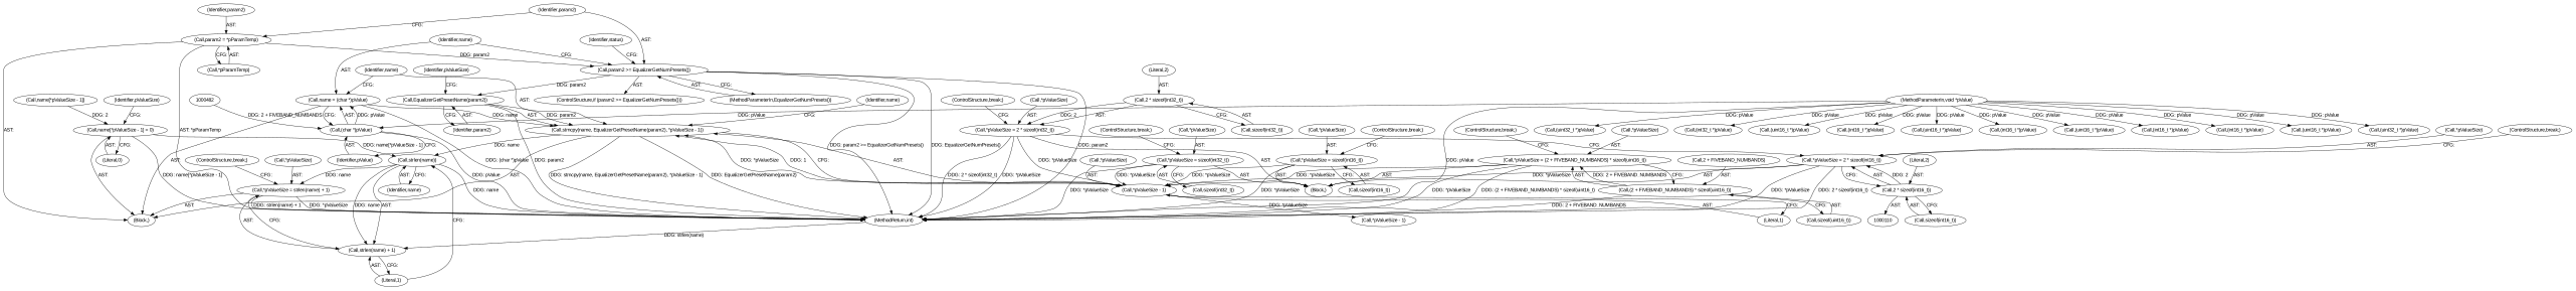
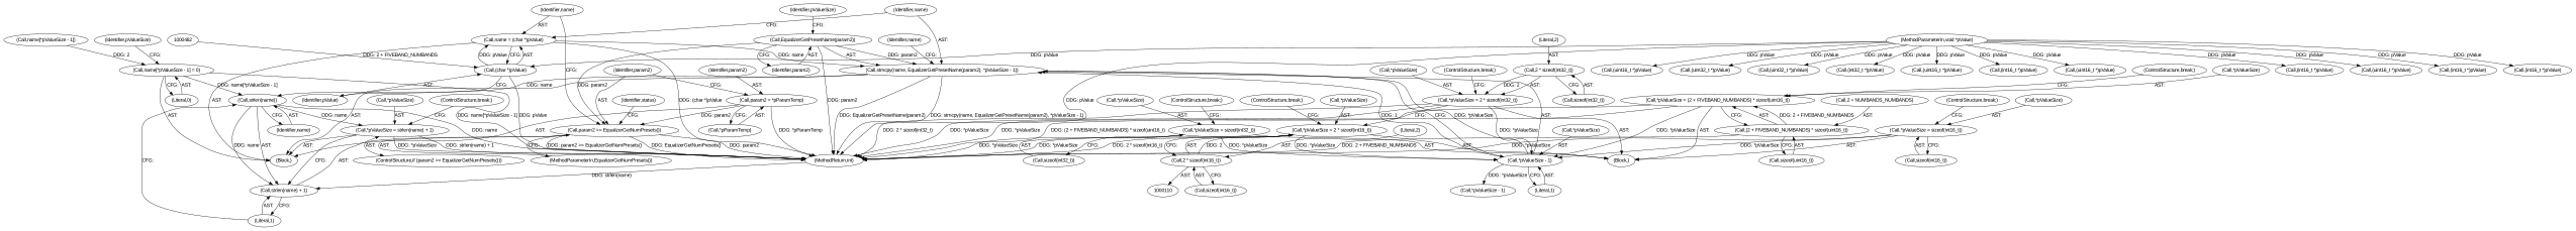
  digraph {
    fontname="Liberation Sans"
    node [fontname="Liberation Sans"]
    edge [fontname="Liberation Sans"]
    n1 [label="(Call,strlen(name))"]
    n2 [label="(Call,*pValueSize = strlen(name) + 1)"]
    n3 [label="(Call,strlen(name) + 1)"]
    n4 [label="(MethodReturn,int)"]
    n5 [label="(Identifier,name)"]
    n6 [label="(Block,)"]
    n7 [label="(Literal,1)"]
    n8 [label="(Call,name[*pValueSize - 1] = 0)"]
    n9 [label="(Literal,0)"]
    n10 [label="(Call,strncpy(name, EqualizerGetPresetName(param2), *pValueSize - 1))"]
    n11 [label="(Call,*pValueSize - 1)"]
    n12 [label="(Literal,1)"]
    n13 [label="(Call,*pValueSize - 1)"]
    n14 [label="(Call,name = (char *)pValue)"]
    n15 [label="(Call,(char *)pValue)"]
    n16 [label="(Identifier,pValue)"]
    n17 [label="(MethodParameterIn,void *pValue)"]
    n18 [label="(Call,(int32_t *)pValue)"]
    n19 [label="(Call,(uint16_t *)pValue)"]
    n20 [label="(Call,(int16_t *)pValue)"]
    n21 [label="(Call,(uint16_t *)pValue)"]
    n22 [label="(Call,(int16_t *)pValue)"]
    n23 [label="(Call,(uint16_t *)pValue)"]
    n24 [label="(Call,(int16_t *)pValue)"]
    n25 [label="(Call,(int16_t *)pValue)"]
    n26 [label="(Call,(uint16_t *)pValue)"]
    n27 [label="(Call,(uint32_t *)pValue)"]
    n28 [label="(Call,(uint32_t *)pValue)"]
    n29 [label="(Call,EqualizerGetPresetName(param2))"]
    n30 [label="(Identifier,param2)"]
    n31 [label="(Call,param2 >= EqualizerGetNumPresets())"]
    n32 [label="(ControlStructure,if (param2 >= EqualizerGetNumPresets()))"]
    n33 [label="(MethodParameterIn,EqualizerGetNumPresets())"]
    n34 [label="(Call,param2 = *pParamTemp)"]
    n35 [label="(Call,*pParamTemp)"]
    n36 [label="(Call,*pValueSize = (2 + FIVEBAND_NUMBANDS) * sizeof(uint16_t))"]
    n37 [label="(Call,(2 + FIVEBAND_NUMBANDS) * sizeof(uint16_t))"]
    n38 [label="(Block,)"]
    n39 [label="(Call,sizeof(uint16_t))"]
    n40 [label="(Call,*pValueSize = 2 * sizeof(int32_t))"]
    n41 [label="(Call,*pValueSize = 2 * sizeof(int16_t))"]
    n42 [label="(Call,2 * sizeof(int32_t))"]
    n43 [label="(Call,sizeof(int32_t))"]
    n44 [label="(Call,2 * sizeof(int16_t))"]
    1000110
    n46 [label="(Call,sizeof(int16_t))"]
    n47 [label="(Call,*pValueSize = sizeof(int32_t))"]
    n48 [label="(Call,sizeof(int32_t))"]
    n49 [label="(Call,*pValueSize = sizeof(int16_t))"]
    n50 [label="(Call,sizeof(int16_t))"]
    n51 [label="(Identifier,pValueSize)"]
    n52 [label="(ControlStructure,break;)"]
    n53 [label="(Call,*pValueSize)"]
    n54 [label="(Identifier,status)"]
    n55 [label="(ControlStructure,break;)"]
    n56 [label="(Call,*pValueSize)"]
    n57 [label="(Call,name[*pValueSize - 1])"]
    n58 [label="(Identifier,param2)"]
    n59 [label="(Identifier,name)"]
    n60 [label="(ControlStructure,break;)"]
    n61 [label="(ControlStructure,break;)"]
    n62 [label="(Identifier,param2)"]
    n63 [label="(Call,*pValueSize)"]
    n64 [label="(Identifier,name)"]
    n65 [label="(ControlStructure,break;)"]
    n66 [label="(ControlStructure,break;)"]
    n67 [label="(Identifier,name)"]
    n68 [label="(Literal,2)"]
    n69 [label="(Call,*pValueSize)"]
-   n70 [label="(Call,2 + FIVEBAND_NUMBANDS)"]
+   n70 [label="(Call,2 + NUMBANDS_NUMBANDS)"]
    n71 [label="(Literal,2)"]
    n72 [label="(Call,*pValueSize)"]
    n73 [label="(Call,*pValueSize)"]
    n74 [label="(Call,*pValueSize)"]
    n75 [label="(Identifier,pValueSize)"]
    1000482
    n1 -> n2 [label="DDG: name"]
    n1 -> n3 [label="AST: "]
    n1 -> n3 [label="DDG: name"]
    n1 -> n4 [label="DDG: name"]
    n1 -> n5 [label="CFG: "]
    n2 -> n3 [label="CFG: "]
    n2 -> n4 [label="DDG: strlen(name) + 1"]
    n2 -> n4 [label="DDG: *pValueSize"]
    n2 -> n6 [label="AST: "]
    n3 -> n2 [label="AST: "]
    n3 -> n7 [label="CFG: "]
    n4 -> n3 [label="DDG: strlen(name)"]
    n5 -> n1 [label="AST: "]
    n7 -> n1 [label="CFG: "]
    n7 -> n3 [label="AST: "]
    n8 -> n1 [label="DDG: name[*pValueSize - 1]"]
    n8 -> n4 [label="DDG: name[*pValueSize - 1]"]
    n8 -> n6 [label="AST: "]
    n8 -> n9 [label="CFG: "]
    n9 -> n8 [label="AST: "]
    n10 -> n1 [label="DDG: name"]
    n10 -> n4 [label="DDG: EqualizerGetPresetName(param2)"]
    n10 -> n4 [label="DDG: strncpy(name, EqualizerGetPresetName(param2), *pValueSize - 1)"]
    n10 -> n6 [label="AST: "]
    n10 -> n11 [label="CFG: "]
    n11 -> n10 [label="AST: "]
    n11 -> n10 [label="DDG: *pValueSize"]
    n11 -> n10 [label="DDG: 1"]
    n11 -> n12 [label="CFG: "]
    n11 -> n13 [label="DDG: *pValueSize"]
    n12 -> n11 [label="AST: "]
    n14 -> n4 [label="DDG: (char *)pValue"]
    n14 -> n6 [label="AST: "]
    n14 -> n10 [label="DDG: name"]
    n14 -> n15 [label="CFG: "]
    n15 -> n4 [label="DDG: pValue"]
    n15 -> n14 [label="AST: "]
    n15 -> n14 [label="DDG: pValue"]
    n15 -> n16 [label="CFG: "]
    n16 -> n15 [label="AST: "]
    n17 -> n4 [label="DDG: pValue"]
    n17 -> n15 [label="DDG: pValue"]
    n17 -> n18 [label="DDG: pValue"]
    n17 -> n19 [label="DDG: pValue"]
    n17 -> n20 [label="DDG: pValue"]
    n17 -> n21 [label="DDG: pValue"]
    n17 -> n22 [label="DDG: pValue"]
    n17 -> n23 [label="DDG: pValue"]
    n17 -> n24 [label="DDG: pValue"]
    n17 -> n25 [label="DDG: pValue"]
    n17 -> n26 [label="DDG: pValue"]
    n17 -> n27 [label="DDG: pValue"]
    n17 -> n28 [label="DDG: pValue"]
    n29 -> n4 [label="DDG: param2"]
    n29 -> n10 [label="AST: "]
    n29 -> n10 [label="DDG: param2"]
    n29 -> n30 [label="CFG: "]
    n30 -> n29 [label="AST: "]
    n31 -> n4 [label="DDG: EqualizerGetNumPresets()"]
    n31 -> n4 [label="DDG: param2"]
    n31 -> n4 [label="DDG: param2 >= EqualizerGetNumPresets()"]
-   n31 -> n29 [label="DDG: param2"]
+   n29 -> n31 [label="DDG: param2"]
    n31 -> n32 [label="AST: "]
    n31 -> n33 [label="CFG: "]
    n33 -> n31 [label="AST: "]
-   n34 -> n4 [label="AST: *pParamTemp"]
+   n34 -> n4 [label="DDG: *pParamTemp"]
    n34 -> n6 [label="AST: "]
    n34 -> n31 [label="DDG: param2"]
    n34 -> n35 [label="CFG: "]
    n35 -> n34 [label="AST: "]
    n36 -> n4 [label="DDG: *pValueSize"]
    n36 -> n4 [label="DDG: (2 + FIVEBAND_NUMBANDS) * sizeof(uint16_t)"]
    n36 -> n11 [label="DDG: *pValueSize"]
    n36 -> n37 [label="CFG: "]
    n36 -> n38 [label="AST: "]
    n37 -> n4 [label="DDG: 2 + FIVEBAND_NUMBANDS"]
    n37 -> n36 [label="AST: "]
    n37 -> n36 [label="DDG: 2 + FIVEBAND_NUMBANDS"]
    n37 -> n39 [label="CFG: "]
    n39 -> n37 [label="AST: "]
    n40 -> n4 [label="DDG: *pValueSize"]
    n40 -> n4 [label="DDG: 2 * sizeof(int32_t)"]
    n40 -> n11 [label="DDG: *pValueSize"]
    n40 -> n38 [label="AST: "]
    n40 -> n41 [label="CFG: "]
    n41 -> n4 [label="DDG: 2 * sizeof(int16_t)"]
    n41 -> n4 [label="DDG: *pValueSize"]
    n41 -> n11 [label="DDG: *pValueSize"]
    n41 -> n38 [label="AST: "]
    n41 -> n44 [label="CFG: "]
    n42 -> n40 [label="AST: "]
    n42 -> n40 [label="DDG: 2"]
    n42 -> n43 [label="CFG: "]
    n43 -> n42 [label="AST: "]
    n44 -> n41 [label="AST: "]
    n44 -> n41 [label="DDG: 2"]
    n44 -> 1000110 [label="AST: "]
    n44 -> n46 [label="CFG: "]
    n46 -> n44 [label="AST: "]
    n47 -> n4 [label="DDG: *pValueSize"]
    n47 -> n11 [label="DDG: *pValueSize"]
    n47 -> n38 [label="AST: "]
    n47 -> n48 [label="CFG: "]
    n48 -> n47 [label="AST: "]
    n49 -> n4 [label="DDG: *pValueSize"]
    n49 -> n11 [label="DDG: *pValueSize"]
    n49 -> n38 [label="AST: "]
    n49 -> n50 [label="CFG: "]
    n50 -> n49 [label="AST: "]
    n51 -> n29 [label="CFG: "]
    n52 -> n47 [label="CFG: "]
    n53 -> n49 [label="AST: "]
    n54 -> n31 [label="CFG: "]
    n55 -> n2 [label="CFG: "]
    n56 -> n41 [label="AST: "]
    n57 -> n8 [label="DDG: 2"]
    n58 -> n34 [label="AST: "]
    n59 -> n14 [label="AST: "]
    n59 -> n31 [label="CFG: "]
    n60 -> n36 [label="CFG: "]
    n61 -> n41 [label="CFG: "]
    n62 -> n31 [label="AST: "]
    n62 -> n34 [label="CFG: "]
    n63 -> n11 [label="AST: "]
    n64 -> n10 [label="CFG: "]
    n65 -> n40 [label="CFG: "]
    n66 -> n49 [label="CFG: "]
    n67 -> n10 [label="AST: "]
    n67 -> n14 [label="CFG: "]
    n68 -> n42 [label="AST: "]
    n69 -> n40 [label="AST: "]
    n70 -> n37 [label="AST: "]
    n71 -> n44 [label="AST: "]
    n72 -> n47 [label="AST: "]
    n73 -> n36 [label="AST: "]
    n74 -> n2 [label="AST: "]
    n75 -> n8 [label="CFG: "]
    1000482 -> n15 [label="DDG: 2 + FIVEBAND_NUMBANDS"]
  }
